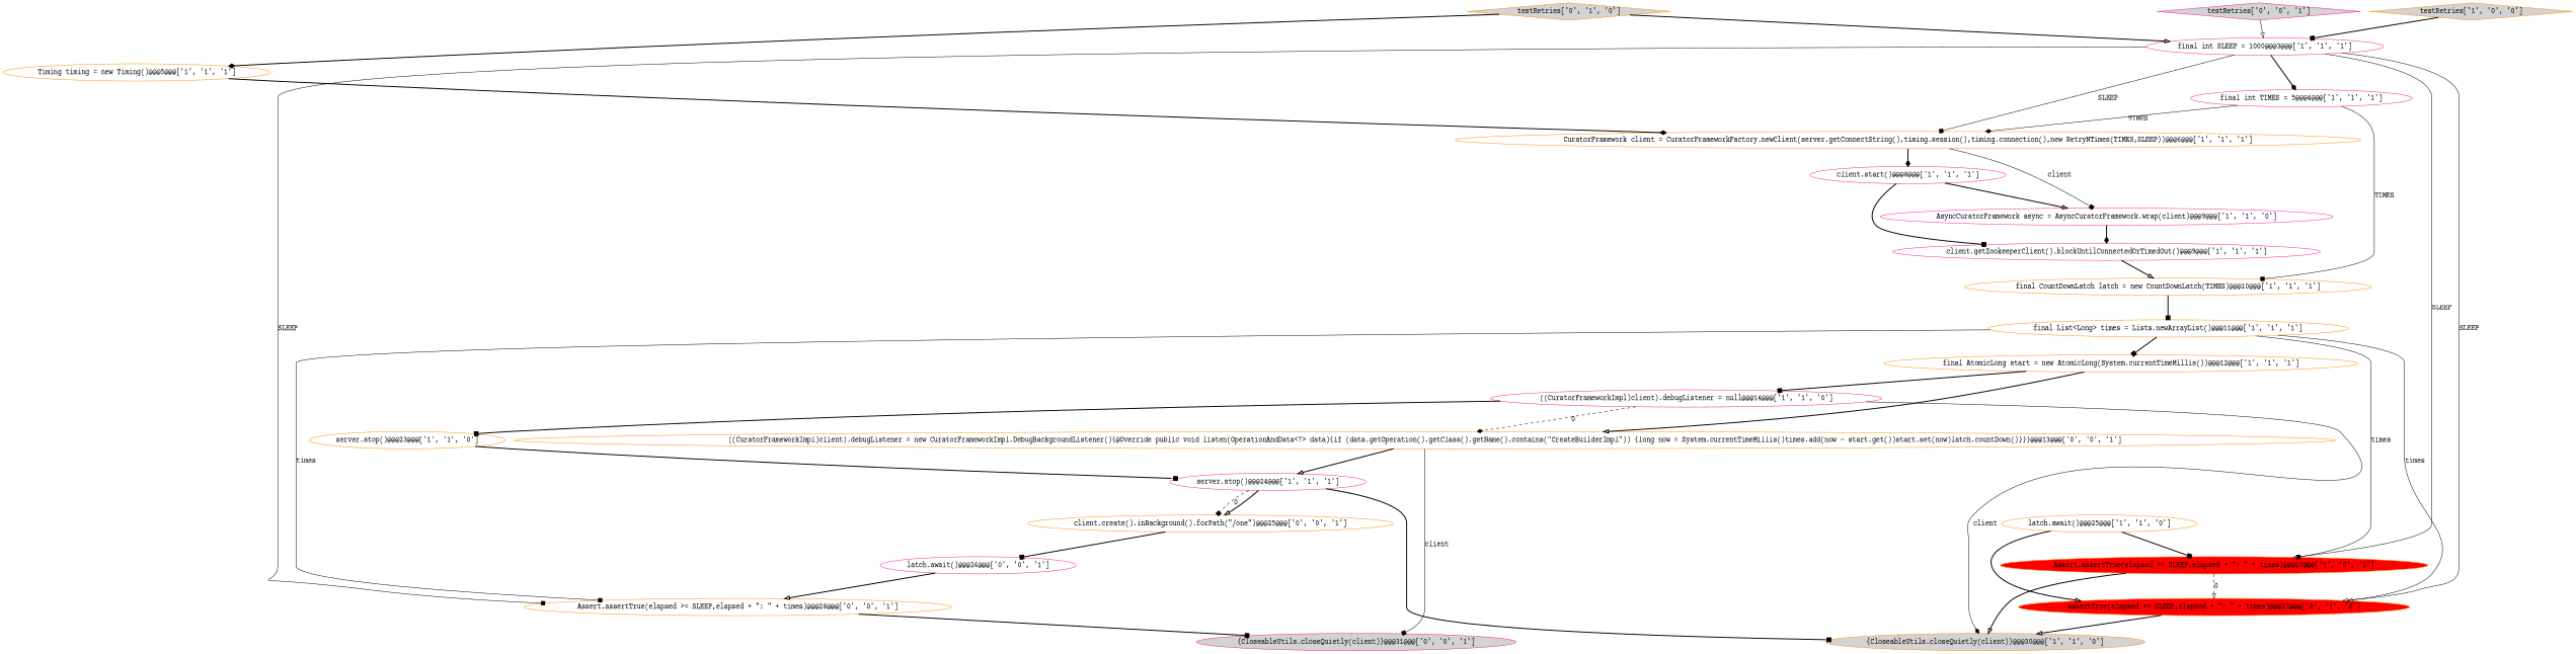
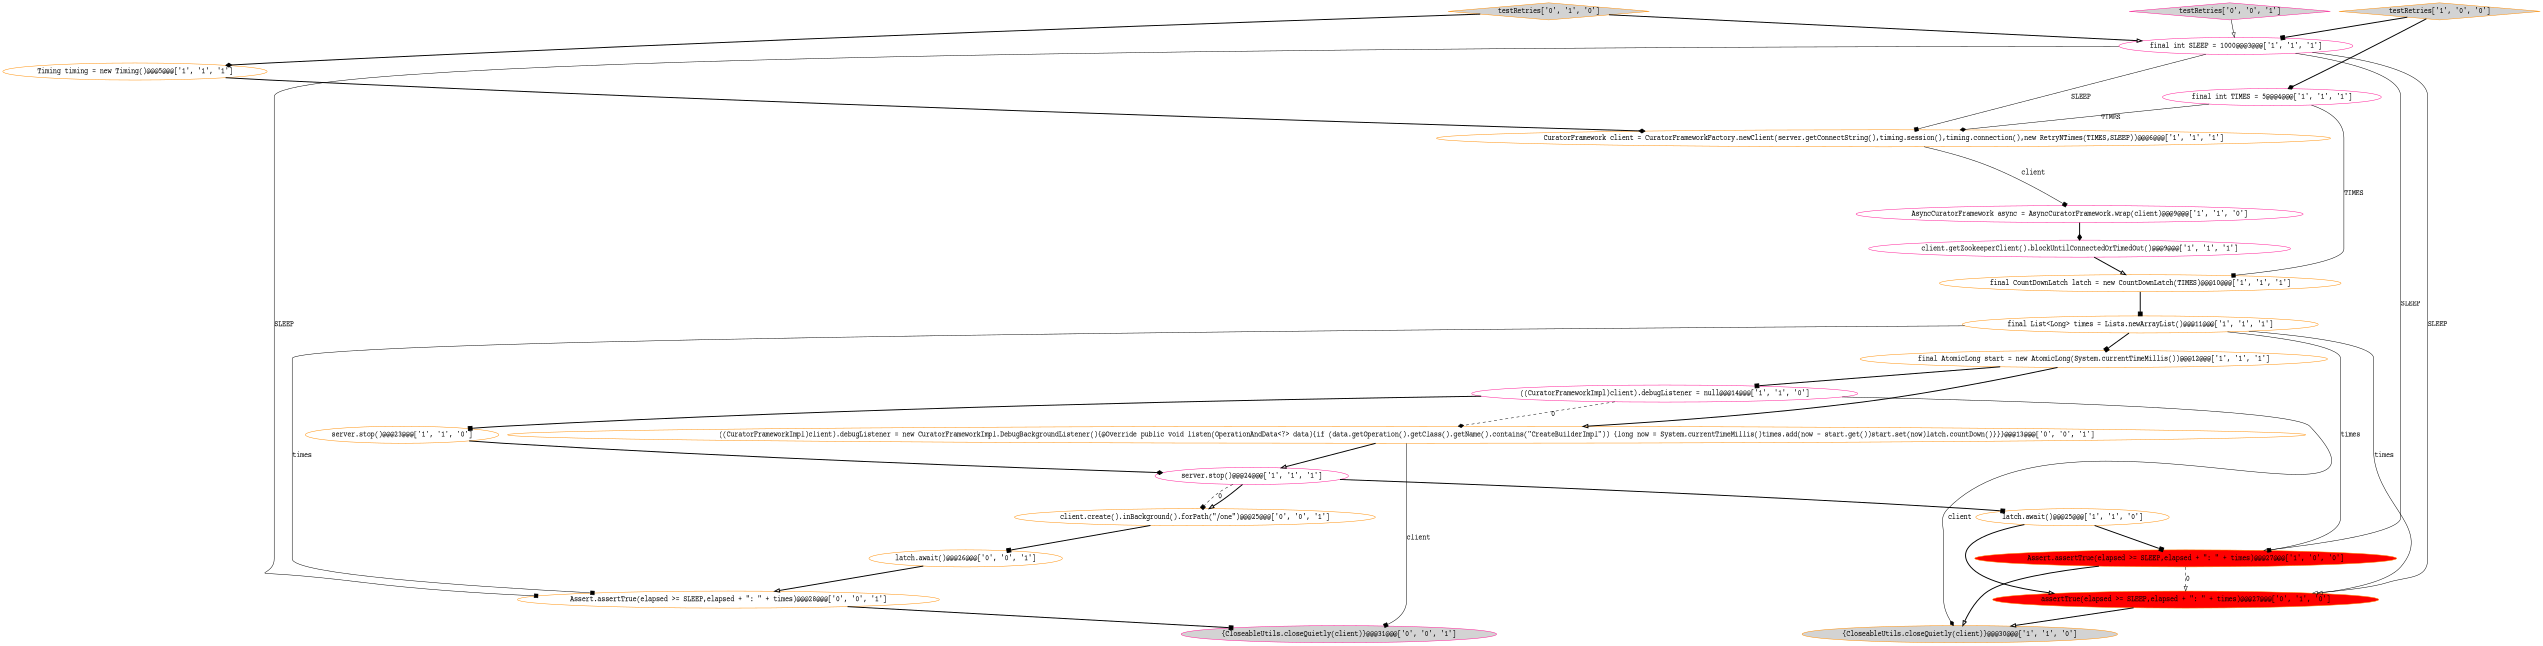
  digraph {
    fontname="Courier Prime"
    node [color=darkorange fillcolor=white fontname="Courier Prime" shape=ellipse style=filled]
    edge [arrowhead=box fontname="Courier Prime" style=bold]
    n1 [label="final CountDownLatch latch = new CountDownLatch(TIMES)@@@10@@@['1', '1', '1']"]
    n2 [label="final List<Long> times = Lists.newArrayList()@@@11@@@['1', '1', '1']"]
    n3 [label="Assert.assertTrue(elapsed >= SLEEP,elapsed + \": \" + times)@@@28@@@['0', '0', '1']"]
    n4 [fillcolor=red label="Assert.assertTrue(elapsed >= SLEEP,elapsed + \": \" + times)@@@27@@@['1', '0', '0']"]
    n5 [fillcolor=red label="assertTrue(elapsed >= SLEEP,elapsed + \": \" + times)@@@27@@@['0', '1', '0']"]
    n6 [label="final AtomicLong start = new AtomicLong(System.currentTimeMillis())@@@12@@@['1', '1', '1']"]
-   n7 [color=deeppink label="latch.await()@@@26@@@['0', '0', '1']"]
+   n7 [label="latch.await()@@@26@@@['0', '0', '1']"]
    n8 [color=deeppink fillcolor=lightgray label="{CloseableUtils.closeQuietly(client)}@@@31@@@['0', '0', '1']"]
    n9 [fillcolor=lightgray label="testRetries['1', '0', '0']" shape=diamond]
    n10 [color=deeppink label="final int SLEEP = 1000@@@3@@@['1', '1', '1']"]
    n11 [color=deeppink label="final int TIMES = 5@@@4@@@['1', '1', '1']"]
    n12 [label="CuratorFramework client = CuratorFrameworkFactory.newClient(server.getConnectString(),timing.session(),timing.connection(),new RetryNTimes(TIMES,SLEEP))@@@6@@@['1', '1', '1']"]
    n13 [fillcolor=lightgray label="{CloseableUtils.closeQuietly(client)}@@@30@@@['1', '1', '0']"]
    n14 [label="client.create().inBackground().forPath(\"/one\")@@@25@@@['0', '0', '1']"]
    n15 [label="server.stop()@@@23@@@['1', '1', '0']"]
    n16 [color=deeppink label="server.stop()@@@24@@@['1', '1', '1']"]
    n17 [label="latch.await()@@@25@@@['1', '1', '0']"]
    n18 [fillcolor=lightgray label="testRetries['0', '1', '0']" shape=diamond]
    n19 [label="Timing timing = new Timing()@@@5@@@['1', '1', '1']"]
    n20 [color=deeppink label="AsyncCuratorFramework async = AsyncCuratorFramework.wrap(client)@@@9@@@['1', '1', '0']"]
    n21 [color=deeppink label="client.getZookeeperClient().blockUntilConnectedOrTimedOut()@@@9@@@['1', '1', '1']"]
    n22 [label="((CuratorFrameworkImpl)client).debugListener = new CuratorFrameworkImpl.DebugBackgroundListener(){@Override public void listen(OperationAndData<?> data){if (data.getOperation().getClass().getName().contains(\"CreateBuilderImpl\")) {long now = System.currentTimeMillis()times.add(now - start.get())start.set(now)latch.countDown()}}}@@@13@@@['0', '0', '1']"]
    n23 [color=deeppink label="((CuratorFrameworkImpl)client).debugListener = null@@@14@@@['1', '1', '0']"]
    n24 [color=deeppink fillcolor=lightgray label="testRetries['0', '0', '1']" shape=diamond]
-   n25 [color=deeppink label="client.start()@@@8@@@['1', '1', '1']"]
    n1 -> n2
    n2 -> n3 [label=times style=solid]
    n2 -> n4 [label=times style=solid]
    n2 -> n5 [arrowhead=onormal label=times style=solid]
    n2 -> n6
    n3 -> n8
    n4 -> n5 [arrowhead=onormal label=0 style=dashed]
    n4 -> n13 [arrowhead=onormal]
    n5 -> n13 [arrowhead=onormal]
    n6 -> n22 [arrowhead=onormal]
    n6 -> n23
    n7 -> n3 [arrowhead=onormal]
    n9 -> n10
    n10 -> n3 [label=SLEEP style=solid]
    n10 -> n4 [arrowhead=onormal label=SLEEP style=solid]
    n10 -> n5 [arrowhead=onormal label=SLEEP style=solid]
-   n10 -> n11 [arrowhead=diamond]
+   n9 -> n11 [arrowhead=diamond]
    n10 -> n12 [label=SLEEP style=solid]
    n11 -> n1 [label=TIMES style=solid]
    n11 -> n12 [arrowhead=diamond label=TIMES style=solid]
    n12 -> n20 [label=client style=solid]
-   n12 -> n25 [arrowhead=diamond]
    n14 -> n7
-   n15 -> n16
+   n15 -> n16 [arrowhead=diamond]
    n16 -> n14 [label=0 style=dashed]
    n16 -> n14 [arrowhead=onormal]
-   n16 -> n13
+   n16 -> n17
    n17 -> n4
    n17 -> n5 [arrowhead=onormal]
    n18 -> n10 [arrowhead=onormal]
    n18 -> n19 [arrowhead=diamond]
    n19 -> n12 [arrowhead=diamond]
    n20 -> n21 [arrowhead=diamond]
    n21 -> n1 [arrowhead=onormal]
    n22 -> n8 [label=client style=solid]
    n22 -> n16 [arrowhead=onormal]
    n23 -> n13 [arrowhead=diamond label=client style=solid]
    n23 -> n15
    n23 -> n22 [arrowhead=diamond label=0 style=dashed]
    n24 -> n10 [arrowhead=onormal style=solid]
-   n25 -> n20 [arrowhead=onormal]
-   n25 -> n21
  }
